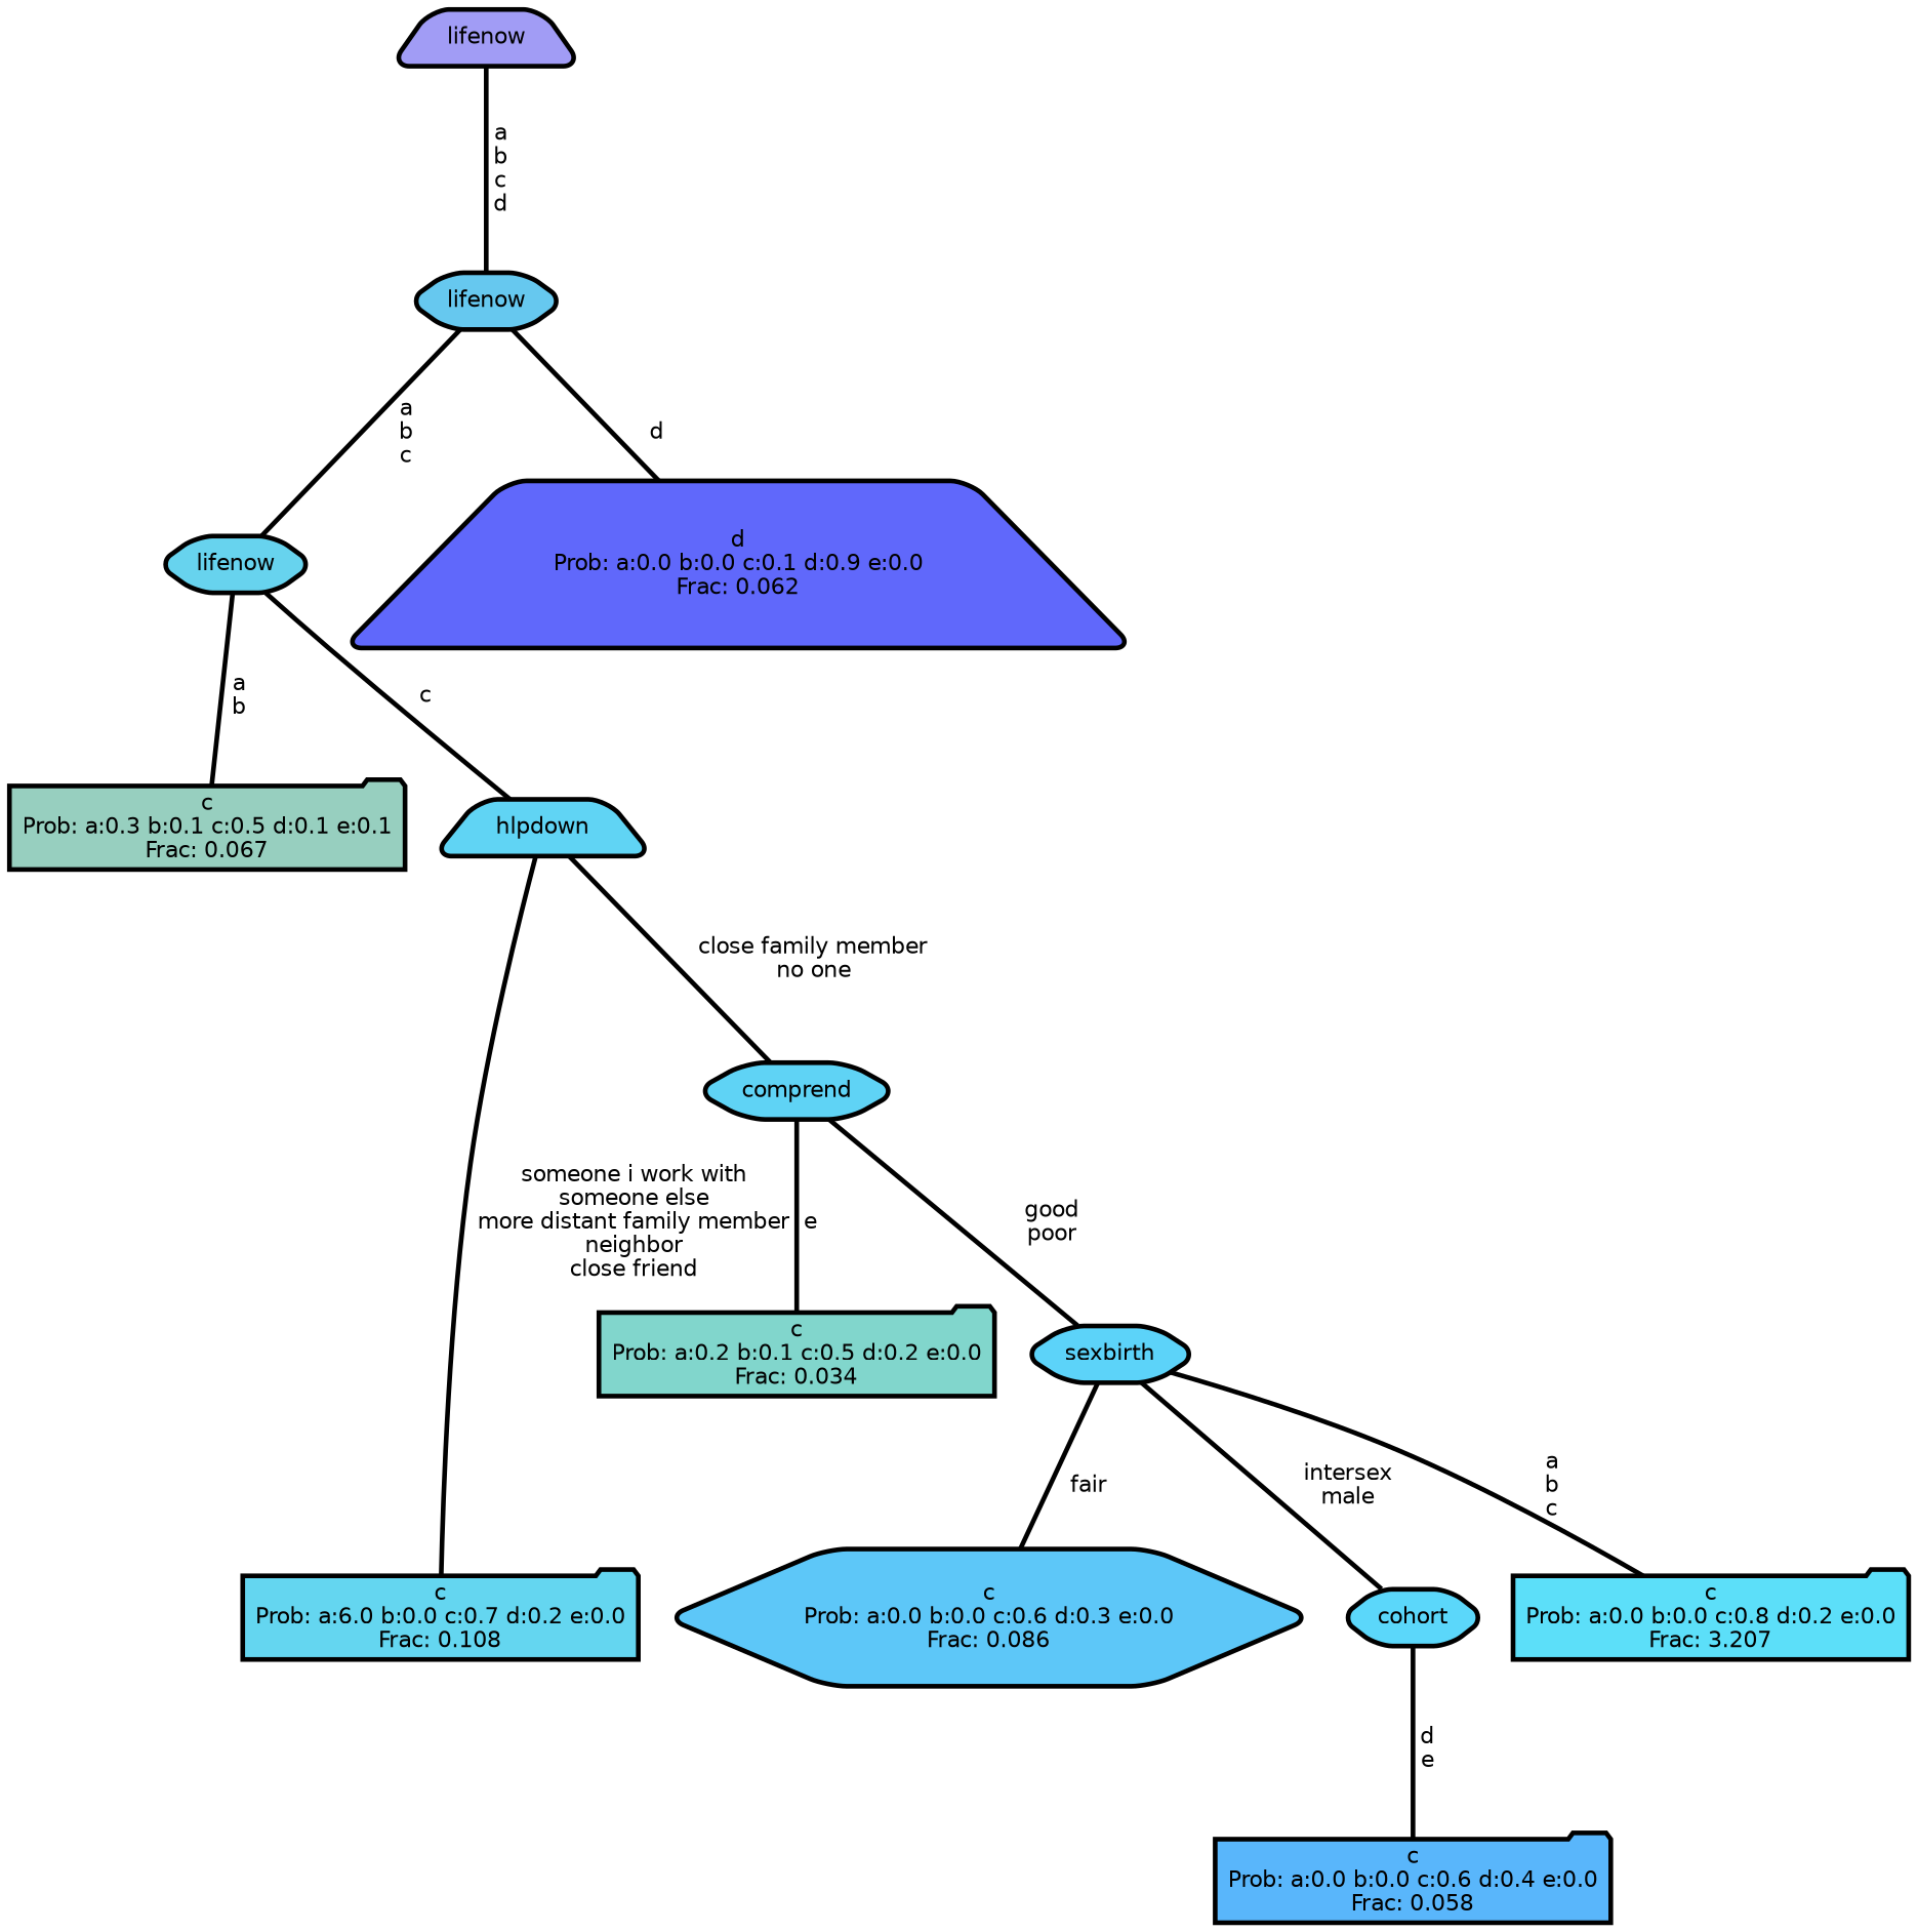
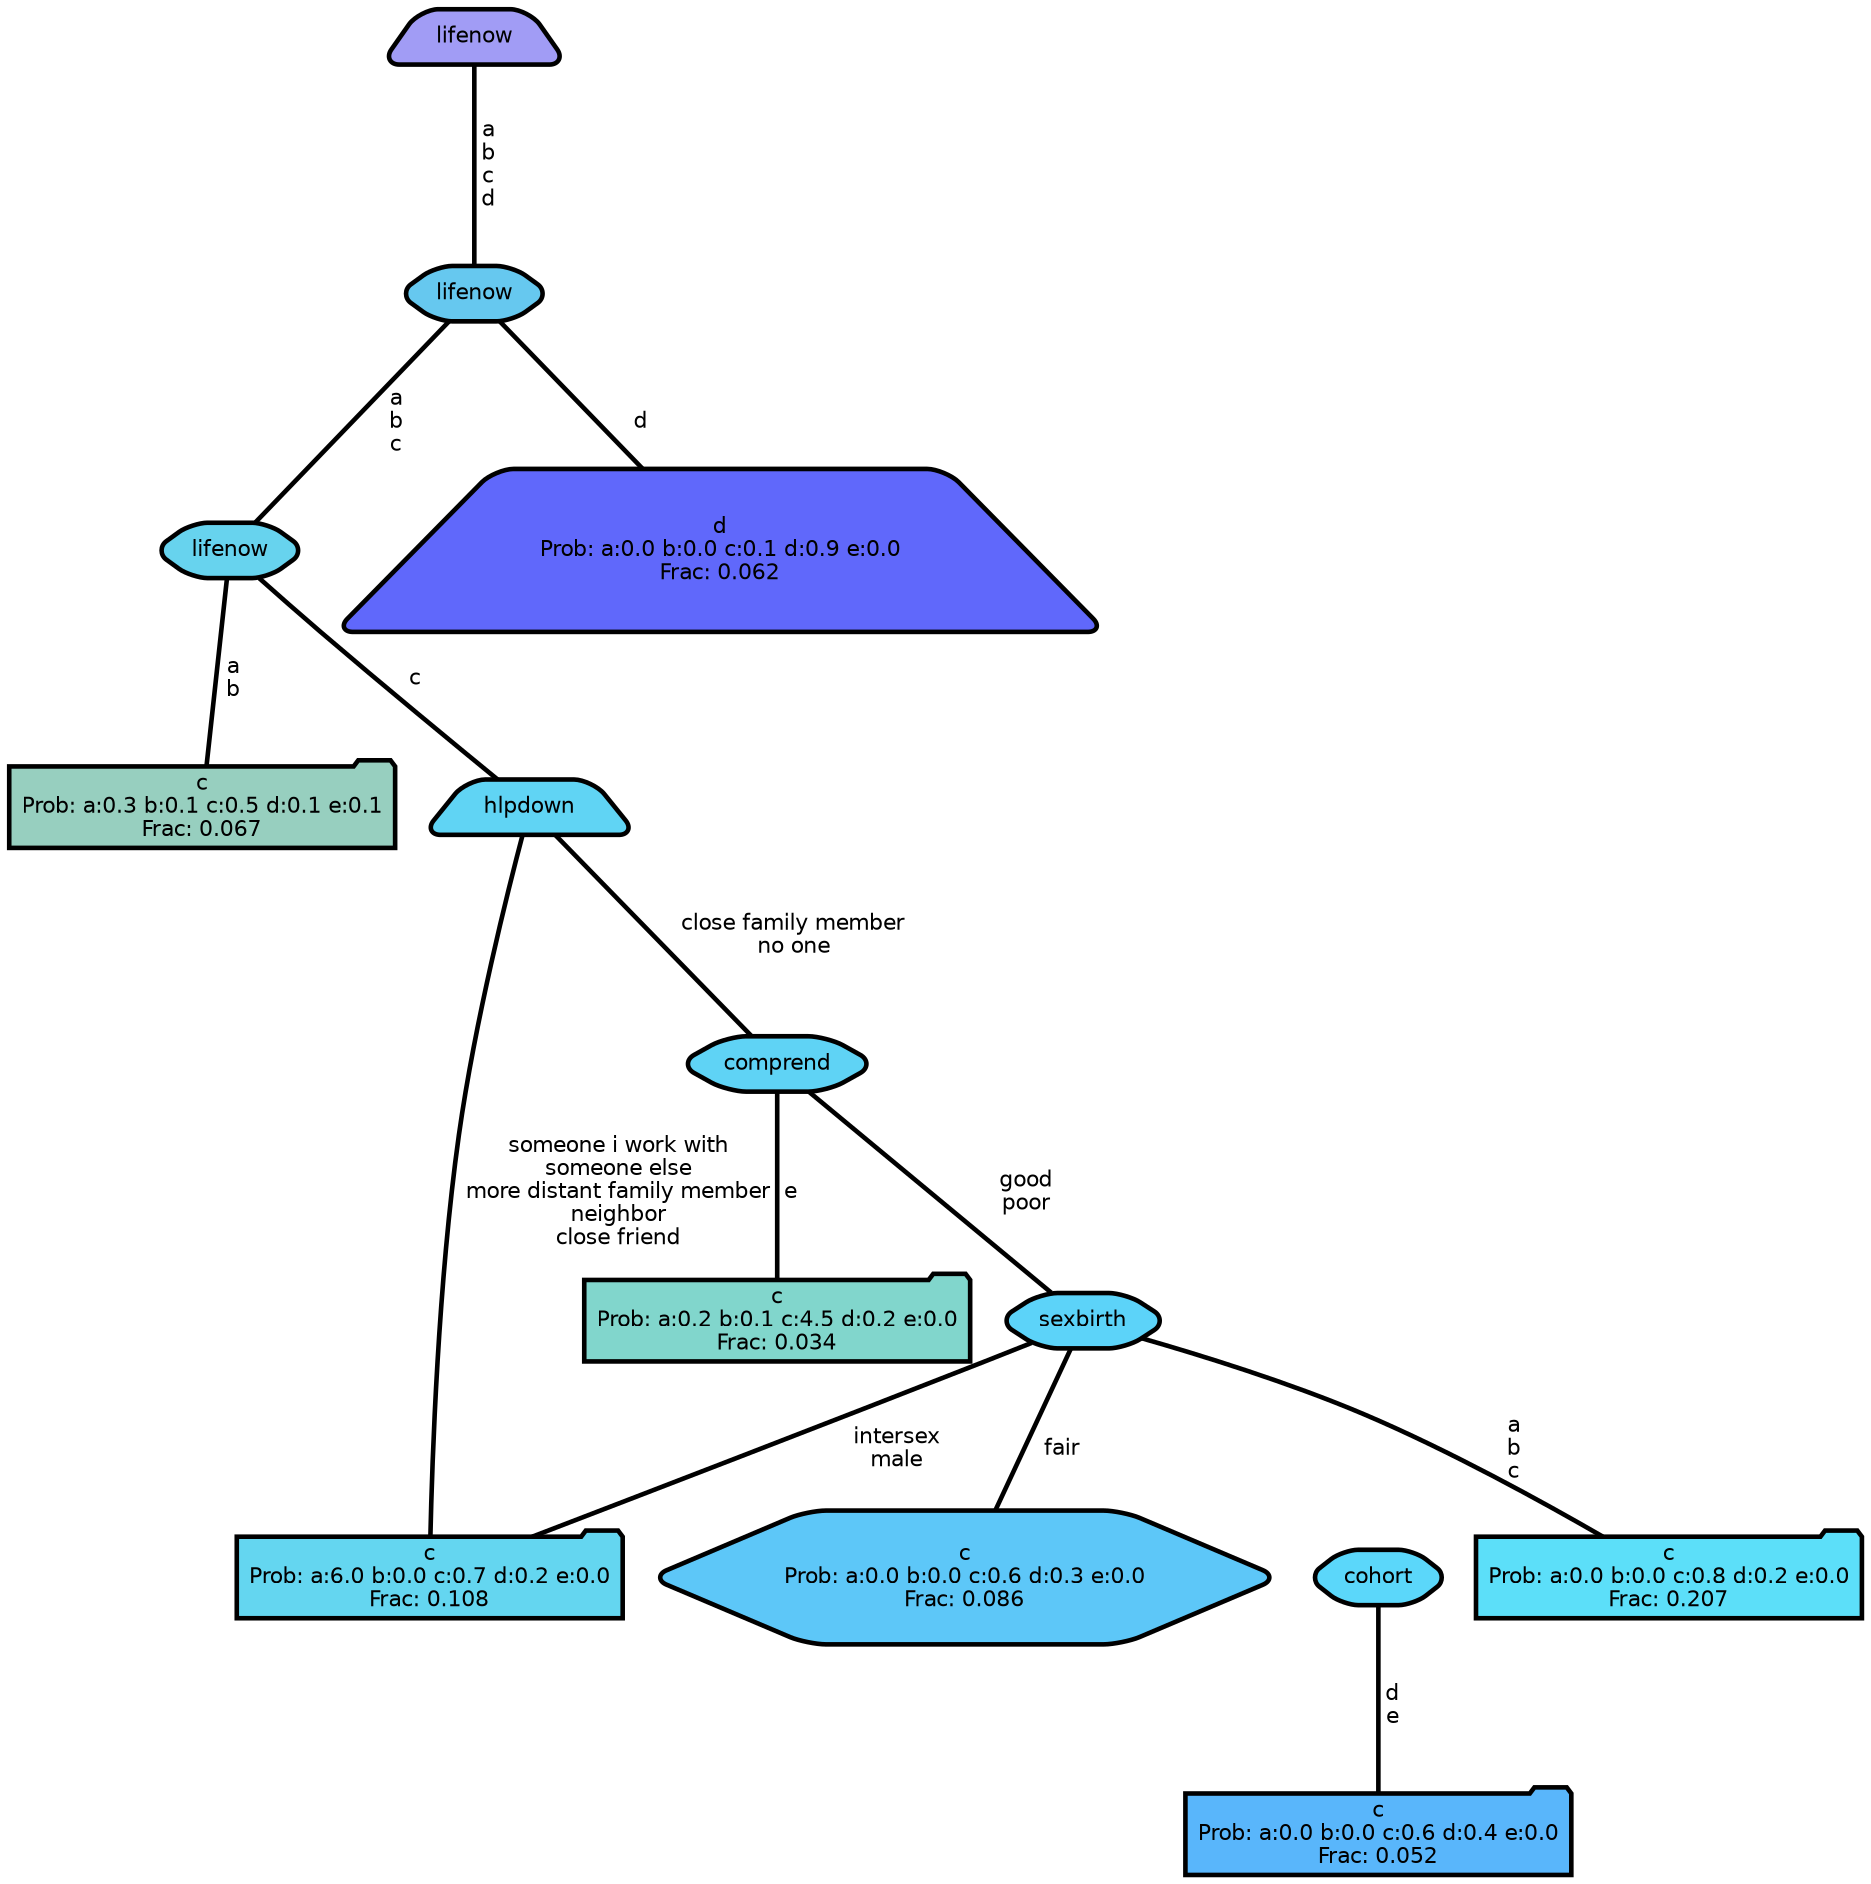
  graph {
    ranksep="0 equally"
    splines=straight
    node [color=black fontcolor=black fontname=helvetica penwidth=3 shape=hexagon style="filled, rounded"]
    edge [color=black fontname=helvetica penwidth=3]
    n1 [fillcolor="#97cfbf" label="c\nProb: a:0.3 b:0.1 c:0.5 d:0.1 e:0.1\nFrac: 0.067" shape=folder]
    n2 [fillcolor="#67d3ee" label=lifenow]
    n3 [fillcolor="#60d4f4" label=hlpdown shape=trapezium]
    n4 [fillcolor="#64d6f0" label="c\nProb: a:6.0 b:0.0 c:0.7 d:0.2 e:0.0\nFrac: 0.108" shape=folder]
    n5 [fillcolor="#5fd3f5" label=comprend]
-   n6 [fillcolor="#81d6cc" label="c\nProb: a:0.2 b:0.1 c:0.5 d:0.2 e:0.0\nFrac: 0.034" shape=folder]
+   n6 [fillcolor="#81d6cc" label="c\nProb: a:0.2 b:0.1 c:4.5 d:0.2 e:0.0\nFrac: 0.034" shape=folder]
    n7 [fillcolor="#5cd3f9" label=sexbirth]
    n8 [fillcolor="#5dc7f8" label="c\nProb: a:0.0 b:0.0 c:0.6 d:0.3 e:0.0\nFrac: 0.086"]
    n9 [fillcolor="#5bd7fa" label=cohort]
-   n10 [fillcolor="#5cdff9" label="c\nProb: a:0.0 b:0.0 c:0.8 d:0.2 e:0.0\nFrac: 3.207" shape=folder]
-   n11 [fillcolor="#59b6fb" label="c\nProb: a:0.0 b:0.0 c:0.6 d:0.4 e:0.0\nFrac: 0.058" shape=folder]
+   n10 [fillcolor="#5cdff9" label="c\nProb: a:0.0 b:0.0 c:0.8 d:0.2 e:0.0\nFrac: 0.207" shape=folder]
+   n11 [fillcolor="#59b6fb" label="c\nProb: a:0.0 b:0.0 c:0.6 d:0.4 e:0.0\nFrac: 0.052" shape=folder]
    n12 [fillcolor="#66c8ef" label=lifenow]
    n13 [fillcolor="#6068fb" label="d\nProb: a:0.0 b:0.0 c:0.1 d:0.9 e:0.0\nFrac: 0.062" shape=trapezium]
    n14 [fillcolor="#a19cf5" label=lifenow shape=trapezium]
    subgraph sub_1 {
      rank=same
    }
    n2 -- n1 [label=" a\n b"]
    n2 -- n3 [label=" c"]
    n3 -- n4 [label=" someone i work with\n someone else\n more distant family member\n neighbor\n close friend"]
    n3 -- n5 [label=" close family member\n no one"]
    n5 -- n6 [label=" e"]
    n5 -- n7 [label=" good\n poor"]
    n7 -- n8 [label=" fair"]
-   n7 -- n9 [label=" intersex\n male"]
+   n7 -- n4 [label=" intersex\n male"]
    n7 -- n10 [label=" a\n b\n c"]
    n9 -- n11 [label=" d\n e"]
    n12 -- n2 [label=" a\n b\n c"]
    n12 -- n13 [label=" d"]
    n14 -- n12 [label=" a\n b\n c\n d"]
  }
